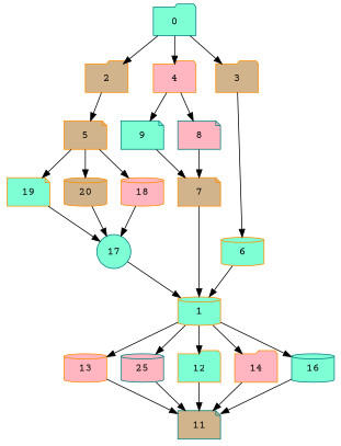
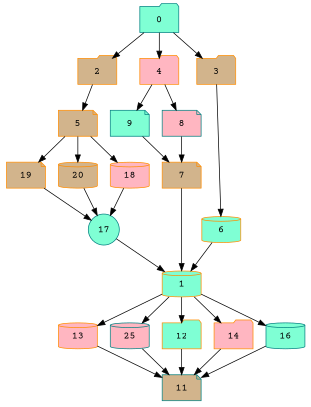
  digraph {
    "Duplicate states"=0
    GraphType=S_P
    "Max states in OPEN"=0
    Modes="120000ms; topo-ordered tasks, ; Pruning: task equivalence, fixed order ready list, ; F-value: ; Optimisation: best schedule length (SL) optimisation on equal, "
    NumberOfTasks=21
    "Pruned using list schedule length"=1
    "States removed from OPEN"=0
    TargetSystem="Homogeneous-6"
    "Time to schedule (ms)"=99
    "Total idle time"=1154
    "Total schedule length"=603
    "Total sequential time"=1628
    "Total states created"=2
    fontname="Courier Prime"
    node [Processor=0 "Start time"=424 Weight=30 color=darkorange fillcolor=aquamarine fontname="Courier Prime" shape=cylinder style=filled]
    edge [Weight=2 fontname="Courier Prime"]
    0 ["Finish time"=45 "Start time"=0 Weight=45 color=teal shape=folder]
    2 ["Finish time"=75 "Start time"=45 fillcolor=tan shape=folder]
    4 ["Finish time"=124 Processor=1 "Start time"=49 Weight=75 fillcolor=lightpink shape=folder]
    3 ["Finish time"=115 Processor=3 "Start time"=55 Weight=60 fillcolor=tan shape=folder]
    5 ["Finish time"=105 "Start time"=75 fillcolor=tan shape=note]
    9 ["Finish time"=260 Processor=1 "Start time"=124 Weight=136 color=teal shape=note]
    8 ["Finish time"=215 Processor=4 "Start time"=155 Weight=60 color=teal fillcolor=lightpink shape=note]
    6 ["Finish time"=266 Processor=3 "Start time"=115 Weight=151]
-   19 ["Finish time"=211 "Start time"=105 Weight=106 shape=note]
+   19 ["Finish time"=211 "Start time"=105 Weight=106 fillcolor=tan shape=note]
    20 ["Finish time"=203 Processor=2 "Start time"=112 Weight=91 fillcolor=tan]
    18 ["Finish time"=155 Processor=4 "Start time"=110 Weight=45 fillcolor=lightpink]
    7 ["Finish time"=320 Processor=1 "Start time"=260 Weight=60 fillcolor=tan shape=note]
    1 ["Finish time"=422 "Start time"=362 Weight=60]
    17 ["Finish time"=362 "Start time"=211 Weight=151 color=teal shape=circle]
    13 ["Finish time"=558 "Start time"=422 Weight=136 fillcolor=lightpink]
    n16 ["Finish time"=545 Processor=1 Weight=121 color=teal fillcolor=lightpink label=25]
    12 ["Finish time"=499 Processor=2 Weight=75 shape=folder]
    14 ["Finish time"=461 Processor=3 "Start time"=431 fillcolor=lightpink shape=folder]
    16 ["Finish time"=455 Processor=4 "Start time"=425 color=teal]
    11 ["Finish time"=603 "Start time"=558 Weight=45 color=teal fillcolor=tan shape=note]
    0 -> 2 [Weight=5]
    0 -> 4 [Weight=4]
    0 -> 3 [Weight=10]
    2 -> 5 [Weight=4]
    4 -> 9 [Weight=5]
    4 -> 8 [Weight=9]
    3 -> 6 [Weight=9]
    5 -> 19 [Weight=4]
    5 -> 20 [Weight=7]
    5 -> 18 [Weight=5]
    9 -> 7
    8 -> 7 [Weight=5]
    6 -> 1 [Weight=10]
    19 -> 17 [Weight=4]
    20 -> 17 [Weight=8]
    18 -> 17 [Weight=3]
    7 -> 1 [Weight=8]
    1 -> 13 [Weight=7]
    1 -> n16
    1 -> 12
    1 -> 14 [Weight=9]
    1 -> 16 [Weight=3]
    17 -> 1 [Weight=7]
    13 -> 11 [Weight=6]
    n16 -> 11
    12 -> 11
    14 -> 11 [Weight=9]
    16 -> 11 [Weight=6]
  }
